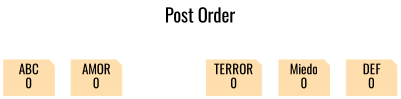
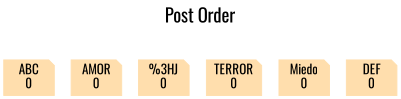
  digraph {
    fontsize=20
    label="Post Order"
    labelloc=t
    rankdir=TB
    fontname=Oswald
    node [color=navajowhite fontcolor=black shape=note style=filled fontname=Oswald]
    n1 [label="\ABC\n0"]
    n2 [label="\AMOR\n0"]
+   n3 [label="\GHJ\n0"]
    n4 [label="\TERROR\n0"]
    n5 [label="\Miedo\n0"]
    n6 [label="\DEF\n0"]
  }
